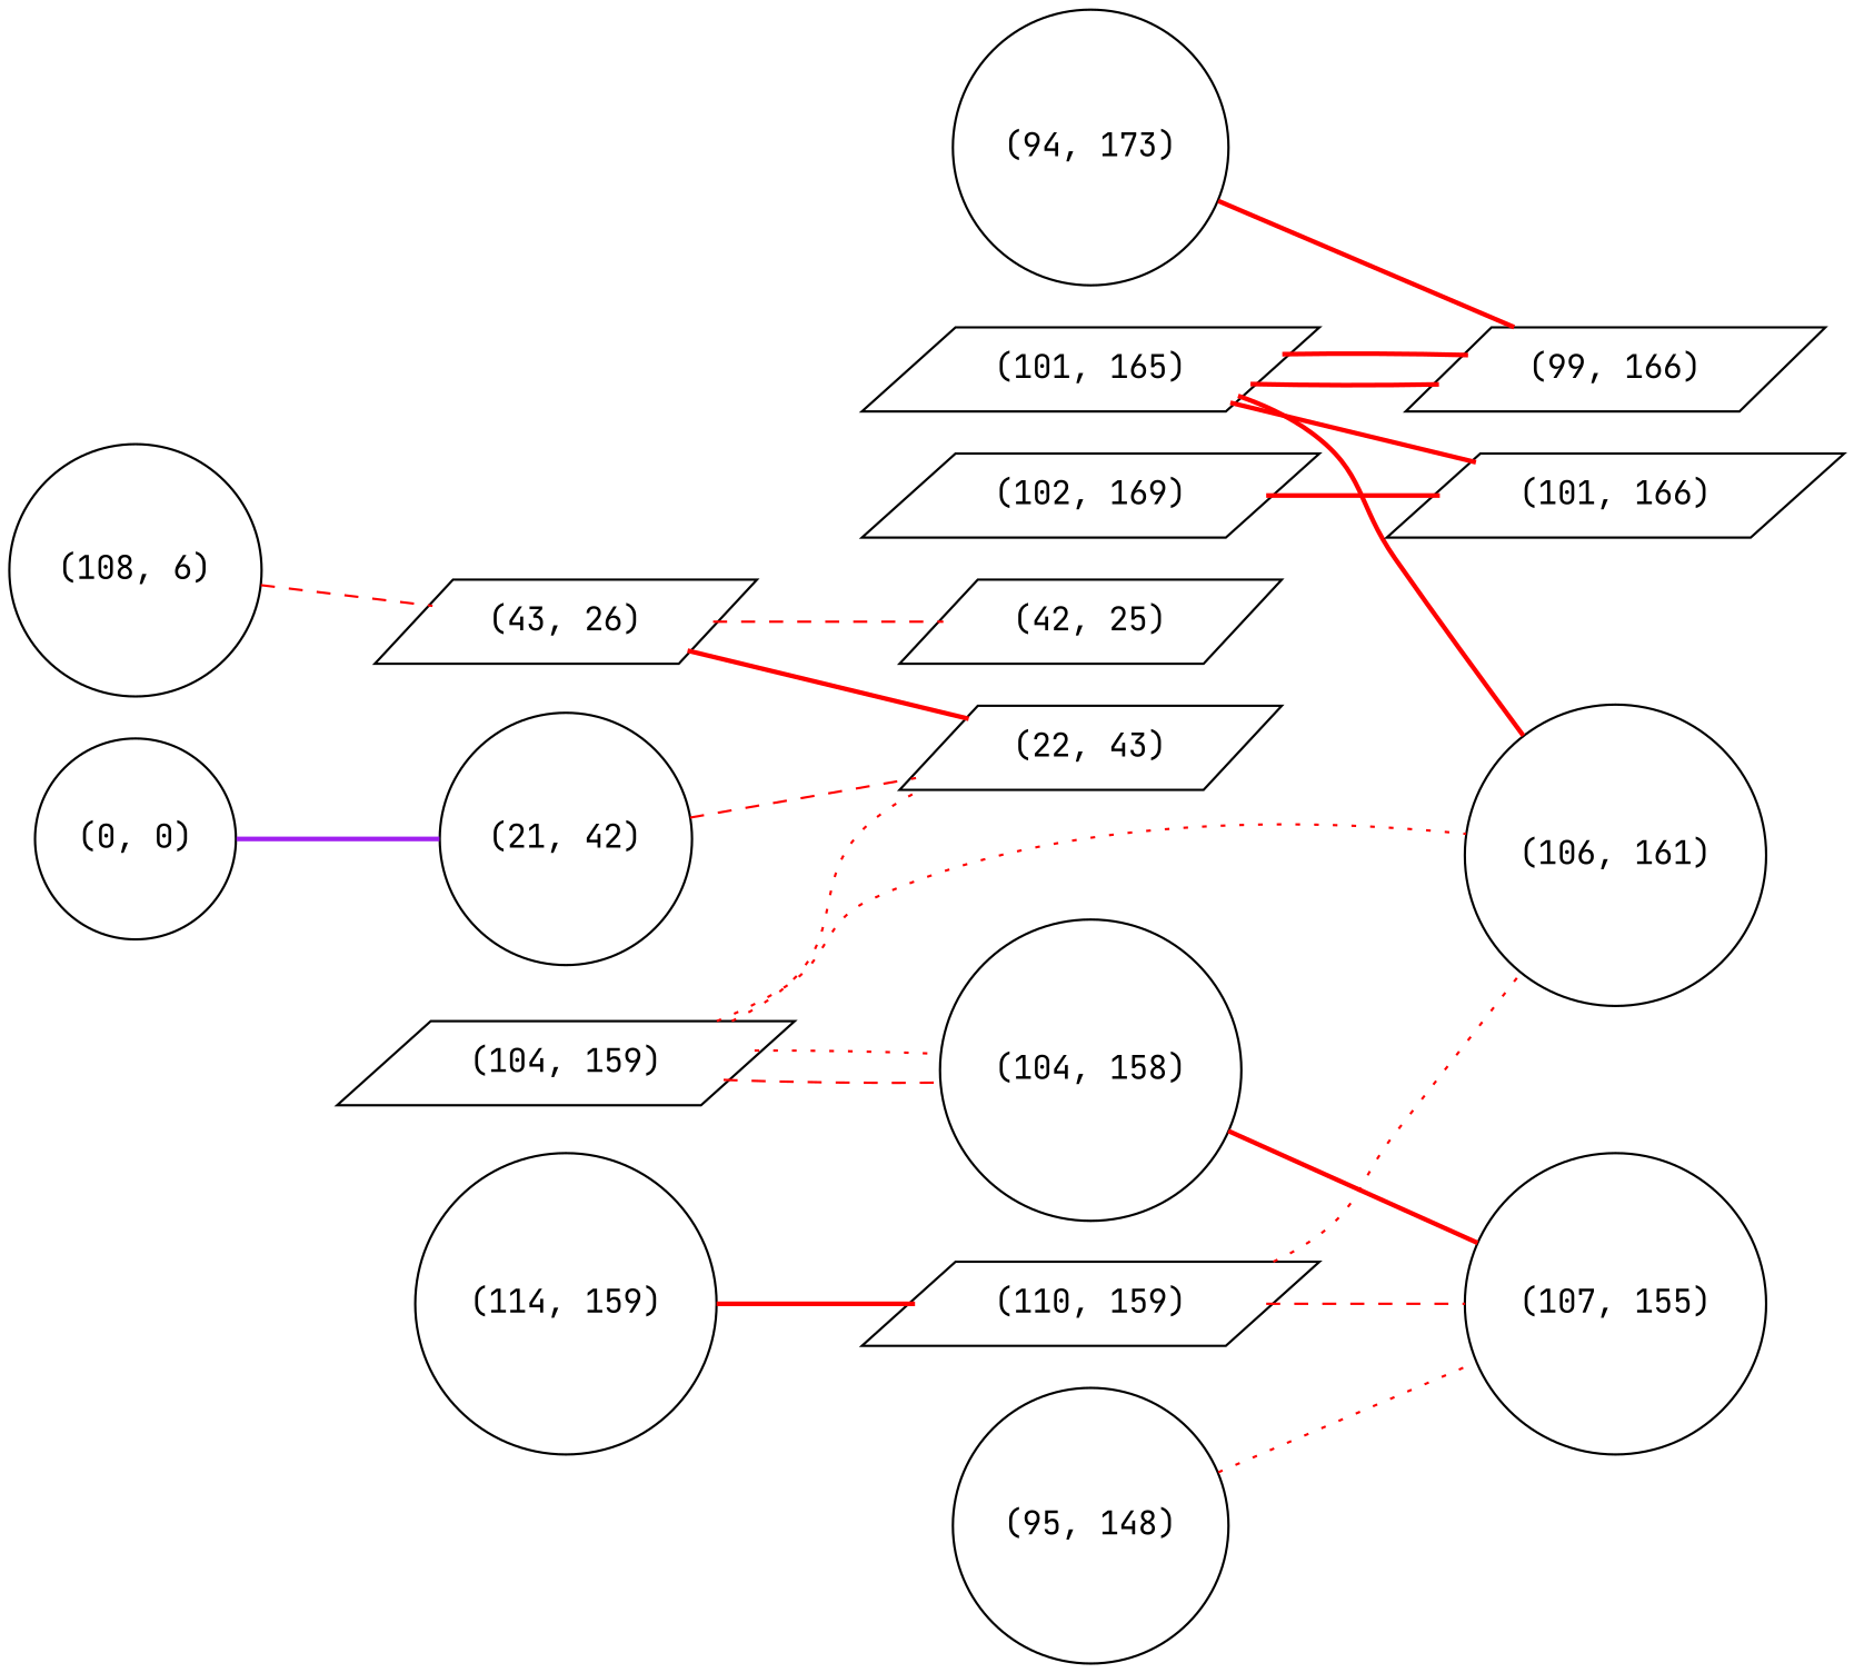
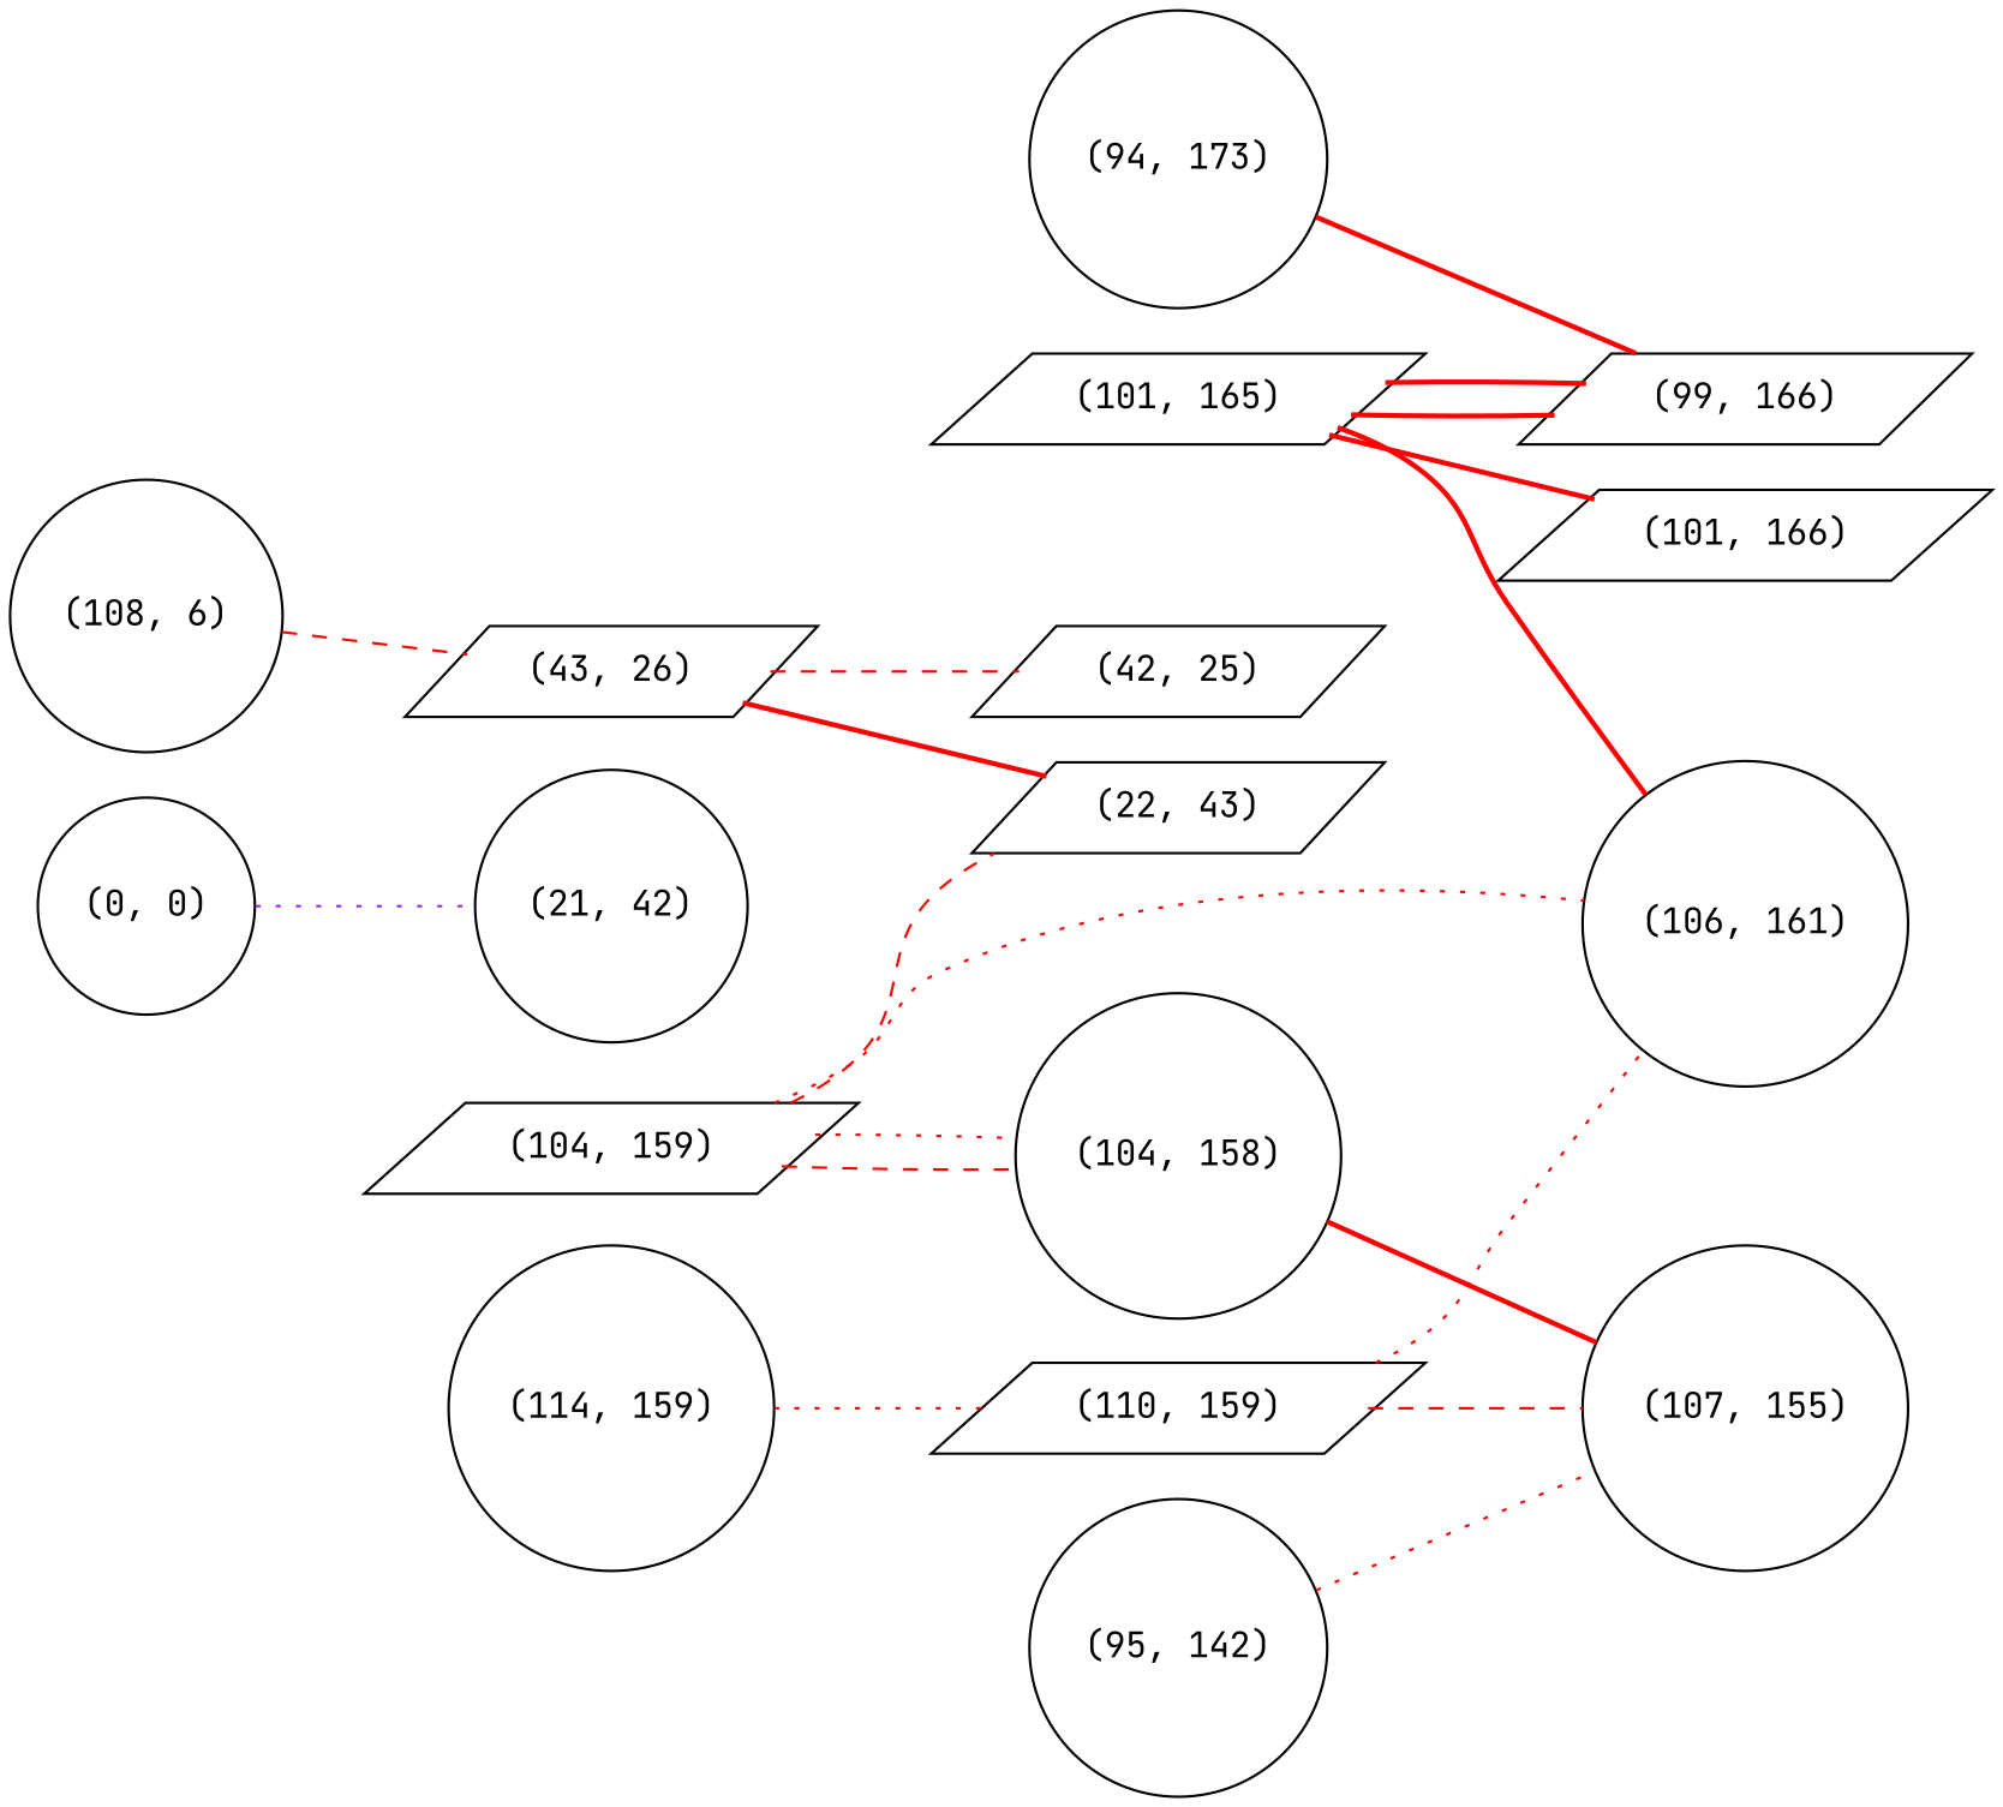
  graph {
    fontname="JetBrains Mono"
    rankdir=LR
    node [fontname="JetBrains Mono" shape=parallelogram]
    edge [color=red fontname="JetBrains Mono" style=bold weight=1]
    "(110, 159)"
    "(114, 159)" [shape=circle]
    "(106, 161)" [shape=circle]
    "(107, 155)" [shape=circle]
    n5 [label="(94, 173)" shape=circle]
    "(99, 166)"
    "(101, 165)"
    "(101, 166)"
-   "(102, 169)"
-   "(95, 142)" [shape=circle label="(95, 148)"]
+   "(95, 142)" [shape=circle]
    "(43, 26)"
    "(108, 6)" [shape=circle]
    "(22, 43)"
    "(42, 25)"
    "(104, 159)"
    "(104, 158)" [shape=circle]
    "(0, 0)" [shape=circle]
    "(21, 42)" [shape=circle]
    "(110, 159)" -- "(106, 161)" [style=dotted]
    "(110, 159)" -- "(107, 155)" [style=dashed]
-   "(114, 159)" -- "(110, 159)"
+   "(114, 159)" -- "(110, 159)" [style=dotted]
    n5 -- "(99, 166)"
    "(101, 165)" -- "(106, 161)"
    "(101, 165)" -- "(99, 166)"
    "(101, 165)" -- "(99, 166)"
    "(101, 165)" -- "(101, 166)"
-   "(102, 169)" -- "(101, 166)"
    "(95, 142)" -- "(107, 155)" [style=dotted]
    "(43, 26)" -- "(22, 43)"
    "(43, 26)" -- "(42, 25)" [style=dashed]
    "(108, 6)" -- "(43, 26)" [style=dashed]
    "(104, 159)" -- "(106, 161)" [style=dotted]
-   "(104, 159)" -- "(22, 43)" [style=dotted]
+   "(104, 159)" -- "(22, 43)" [style=dashed]
    "(104, 159)" -- "(104, 158)" [style=dashed]
    "(104, 159)" -- "(104, 158)" [style=dotted]
    "(104, 158)" -- "(107, 155)"
-   "(0, 0)" -- "(21, 42)" [color=purple weight=4]
-   "(21, 42)" -- "(22, 43)" [style=dashed]
+   "(0, 0)" -- "(21, 42)" [color=purple style=dotted weight=4]
  }
